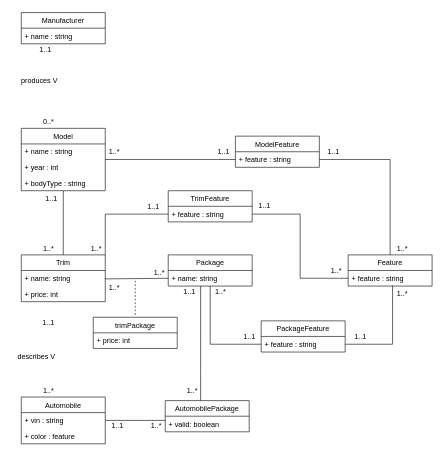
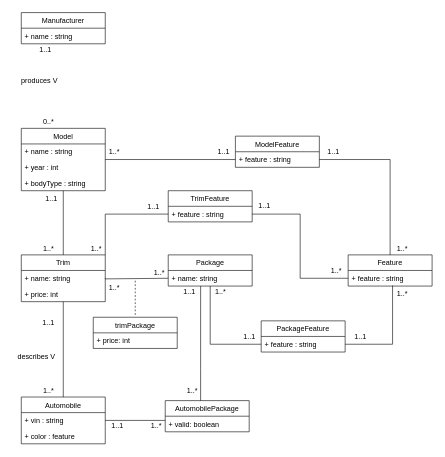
  <mxCell id="0" />
  <mxCell id="1" parent="0" />
  <mxCell id="2" value="Automobile" style="swimlane;fontStyle=0;childLayout=stackLayout;horizontal=1;startSize=26;fillColor=none;horizontalStack=0;resizeParent=1;resizeParentMax=0;resizeLast=0;collapsible=1;marginBottom=0;" parent="1" vertex="1"><mxGeometry x="35" y="661" width="140" height="78" as="geometry" /></mxCell>
  <mxCell id="3" value="+ vin : string" style="text;strokeColor=none;fillColor=none;align=left;verticalAlign=top;spacingLeft=4;spacingRight=4;overflow=hidden;rotatable=0;points=[[0,0.5],[1,0.5]];portConstraint=eastwest;" parent="2" vertex="1"><mxGeometry y="26" width="140" height="26" as="geometry" /></mxCell>
  <mxCell id="4" value="+ color : feature" style="text;strokeColor=none;fillColor=none;align=left;verticalAlign=top;spacingLeft=4;spacingRight=4;overflow=hidden;rotatable=0;points=[[0,0.5],[1,0.5]];portConstraint=eastwest;" parent="2" vertex="1"><mxGeometry y="52" width="140" height="26" as="geometry" /></mxCell>
  <mxCell id="5" value="Manufacturer" style="swimlane;fontStyle=0;childLayout=stackLayout;horizontal=1;startSize=26;fillColor=none;horizontalStack=0;resizeParent=1;resizeParentMax=0;resizeLast=0;collapsible=1;marginBottom=0;" parent="1" vertex="1"><mxGeometry x="35" y="20" width="140" height="52" as="geometry" /></mxCell>
  <mxCell id="6" value="+ name : string" style="text;strokeColor=none;fillColor=none;align=left;verticalAlign=top;spacingLeft=4;spacingRight=4;overflow=hidden;rotatable=0;points=[[0,0.5],[1,0.5]];portConstraint=eastwest;" parent="5" vertex="1"><mxGeometry y="26" width="140" height="26" as="geometry" /></mxCell>
  <mxCell id="7" value="1..1" style="text;html=1;align=center;verticalAlign=middle;resizable=0;points=[];autosize=1;strokeColor=none;fillColor=none;" parent="1" vertex="1"><mxGeometry x="55" y="72" width="40" height="20" as="geometry" /></mxCell>
  <mxCell id="8" value="0..*" style="text;html=1;align=center;verticalAlign=middle;resizable=0;points=[];autosize=1;strokeColor=none;fillColor=none;" parent="1" vertex="1"><mxGeometry x="65" y="193" width="30" height="20" as="geometry" /></mxCell>
  <mxCell id="9" style="edgeStyle=orthogonalEdgeStyle;rounded=0;orthogonalLoop=1;jettySize=auto;html=1;entryX=0.5;entryY=0;entryDx=0;entryDy=0;endArrow=none;endFill=0;" parent="1" source="11" target="18" edge="1"><mxGeometry relative="1" as="geometry" /></mxCell>
  <mxCell id="10" style="edgeStyle=orthogonalEdgeStyle;rounded=0;orthogonalLoop=1;jettySize=auto;html=1;endArrow=none;endFill=0;" parent="1" source="11" target="38" edge="1"><mxGeometry relative="1" as="geometry" /></mxCell>
  <mxCell id="11" value="Model" style="swimlane;fontStyle=0;childLayout=stackLayout;horizontal=1;startSize=26;fillColor=none;horizontalStack=0;resizeParent=1;resizeParentMax=0;resizeLast=0;collapsible=1;marginBottom=0;" parent="1" vertex="1"><mxGeometry x="35" y="213" width="140" height="104" as="geometry" /></mxCell>
  <mxCell id="12" value="+ name : string" style="text;strokeColor=none;fillColor=none;align=left;verticalAlign=top;spacingLeft=4;spacingRight=4;overflow=hidden;rotatable=0;points=[[0,0.5],[1,0.5]];portConstraint=eastwest;" parent="11" vertex="1"><mxGeometry y="26" width="140" height="26" as="geometry" /></mxCell>
  <mxCell id="13" value="+ year : int" style="text;strokeColor=none;fillColor=none;align=left;verticalAlign=top;spacingLeft=4;spacingRight=4;overflow=hidden;rotatable=0;points=[[0,0.5],[1,0.5]];portConstraint=eastwest;" parent="11" vertex="1"><mxGeometry y="52" width="140" height="26" as="geometry" /></mxCell>
  <mxCell id="14" value="+ bodyType : string" style="text;strokeColor=none;fillColor=none;align=left;verticalAlign=top;spacingLeft=4;spacingRight=4;overflow=hidden;rotatable=0;points=[[0,0.5],[1,0.5]];portConstraint=eastwest;" parent="11" vertex="1"><mxGeometry y="78" width="140" height="26" as="geometry" /></mxCell>
  <mxCell id="15" value="1..1" style="text;html=1;align=center;verticalAlign=middle;resizable=0;points=[];autosize=1;strokeColor=none;fillColor=none;" parent="1" vertex="1"><mxGeometry x="65" y="320" width="40" height="20" as="geometry" /></mxCell>
  <mxCell id="16" value="produces V" style="text;html=1;align=center;verticalAlign=middle;resizable=0;points=[];autosize=1;strokeColor=none;fillColor=none;" parent="1" vertex="1"><mxGeometry x="25" y="124" width="80" height="20" as="geometry" /></mxCell>
+ <mxCell id="17" style="edgeStyle=orthogonalEdgeStyle;rounded=0;orthogonalLoop=1;jettySize=auto;html=1;entryX=0.5;entryY=0;entryDx=0;entryDy=0;endArrow=none;endFill=0;" parent="1" source="18" target="2" edge="1"><mxGeometry relative="1" as="geometry" /></mxCell>
  <mxCell id="18" value="Trim" style="swimlane;fontStyle=0;childLayout=stackLayout;horizontal=1;startSize=26;fillColor=none;horizontalStack=0;resizeParent=1;resizeParentMax=0;resizeLast=0;collapsible=1;marginBottom=0;" parent="1" vertex="1"><mxGeometry x="35" y="424" width="140" height="78" as="geometry" /></mxCell>
  <mxCell id="19" value="+ name: string" style="text;strokeColor=none;fillColor=none;align=left;verticalAlign=top;spacingLeft=4;spacingRight=4;overflow=hidden;rotatable=0;points=[[0,0.5],[1,0.5]];portConstraint=eastwest;" parent="18" vertex="1"><mxGeometry y="26" width="140" height="26" as="geometry" /></mxCell>
  <mxCell id="20" value="+ price: int" style="text;strokeColor=none;fillColor=none;align=left;verticalAlign=top;spacingLeft=4;spacingRight=4;overflow=hidden;rotatable=0;points=[[0,0.5],[1,0.5]];portConstraint=eastwest;" parent="18" vertex="1"><mxGeometry y="52" width="140" height="26" as="geometry" /></mxCell>
  <mxCell id="21" value="Feature" style="swimlane;fontStyle=0;childLayout=stackLayout;horizontal=1;startSize=26;fillColor=none;horizontalStack=0;resizeParent=1;resizeParentMax=0;resizeLast=0;collapsible=1;marginBottom=0;" parent="1" vertex="1"><mxGeometry x="580" y="424" width="140" height="52" as="geometry" /></mxCell>
  <mxCell id="22" value="+ feature : string" style="text;strokeColor=none;fillColor=none;align=left;verticalAlign=top;spacingLeft=4;spacingRight=4;overflow=hidden;rotatable=0;points=[[0,0.5],[1,0.5]];portConstraint=eastwest;" parent="21" vertex="1"><mxGeometry y="26" width="140" height="26" as="geometry" /></mxCell>
  <mxCell id="23" style="edgeStyle=orthogonalEdgeStyle;rounded=0;orthogonalLoop=1;jettySize=auto;html=1;endArrow=none;endFill=0;" parent="1" source="24" target="40" edge="1"><mxGeometry relative="1" as="geometry" /></mxCell>
  <mxCell id="24" value="Package" style="swimlane;fontStyle=0;childLayout=stackLayout;horizontal=1;startSize=26;fillColor=none;horizontalStack=0;resizeParent=1;resizeParentMax=0;resizeLast=0;collapsible=1;marginBottom=0;" parent="1" vertex="1"><mxGeometry x="280" y="424" width="140" height="52" as="geometry" /></mxCell>
  <mxCell id="25" value="+ name: string" style="text;strokeColor=none;fillColor=none;align=left;verticalAlign=top;spacingLeft=4;spacingRight=4;overflow=hidden;rotatable=0;points=[[0,0.5],[1,0.5]];portConstraint=eastwest;" parent="24" vertex="1"><mxGeometry y="26" width="140" height="26" as="geometry" /></mxCell>
  <mxCell id="26" value="1..*" style="text;html=1;align=center;verticalAlign=middle;resizable=0;points=[];autosize=1;strokeColor=none;fillColor=none;" parent="1" vertex="1"><mxGeometry x="65" y="404" width="30" height="20" as="geometry" /></mxCell>
  <mxCell id="27" value="describes V" style="text;html=1;align=center;verticalAlign=middle;resizable=0;points=[];autosize=1;strokeColor=none;fillColor=none;" parent="1" vertex="1"><mxGeometry x="20" y="584" width="80" height="20" as="geometry" /></mxCell>
  <mxCell id="28" value="1..1" style="text;html=1;align=center;verticalAlign=middle;resizable=0;points=[];autosize=1;strokeColor=none;fillColor=none;" parent="1" vertex="1"><mxGeometry x="60" y="528" width="40" height="20" as="geometry" /></mxCell>
  <mxCell id="29" value="1..*" style="text;html=1;align=center;verticalAlign=middle;resizable=0;points=[];autosize=1;strokeColor=none;fillColor=none;" parent="1" vertex="1"><mxGeometry x="65" y="641" width="30" height="20" as="geometry" /></mxCell>
  <mxCell id="30" value="1..*" style="text;html=1;align=center;verticalAlign=middle;resizable=0;points=[];autosize=1;strokeColor=none;fillColor=none;" parent="1" vertex="1"><mxGeometry x="250" y="444" width="30" height="20" as="geometry" /></mxCell>
  <mxCell id="31" value="1..*" style="text;html=1;align=center;verticalAlign=middle;resizable=0;points=[];autosize=1;strokeColor=none;fillColor=none;" parent="1" vertex="1"><mxGeometry x="145" y="404" width="30" height="20" as="geometry" /></mxCell>
  <mxCell id="32" value="trimPackage" style="swimlane;fontStyle=0;childLayout=stackLayout;horizontal=1;startSize=26;fillColor=none;horizontalStack=0;resizeParent=1;resizeParentMax=0;resizeLast=0;collapsible=1;marginBottom=0;" parent="1" vertex="1"><mxGeometry x="155" y="528" width="140" height="52" as="geometry" /></mxCell>
  <mxCell id="33" value="+ price: int" style="text;strokeColor=none;fillColor=none;align=left;verticalAlign=top;spacingLeft=4;spacingRight=4;overflow=hidden;rotatable=0;points=[[0,0.5],[1,0.5]];portConstraint=eastwest;" parent="32" vertex="1"><mxGeometry y="26" width="140" height="26" as="geometry" /></mxCell>
  <mxCell id="34" style="edgeStyle=orthogonalEdgeStyle;rounded=0;orthogonalLoop=1;jettySize=auto;html=1;exitX=1;exitY=0.5;exitDx=0;exitDy=0;entryX=0;entryY=0.5;entryDx=0;entryDy=0;endArrow=none;endFill=0;" parent="1" source="19" edge="1"><mxGeometry relative="1" as="geometry"><Array as="points"><mxPoint x="175" y="464" /><mxPoint x="280" y="464" /></Array><mxPoint x="280" y="463" as="targetPoint" /></mxGeometry></mxCell>
  <mxCell id="35" value="" style="endArrow=none;dashed=1;html=1;rounded=0;strokeColor=default;" parent="1" edge="1"><mxGeometry width="50" height="50" relative="1" as="geometry"><mxPoint x="225" y="524" as="sourcePoint" /><mxPoint x="225" y="464" as="targetPoint" /></mxGeometry></mxCell>
  <mxCell id="36" value="1..*" style="text;html=1;align=center;verticalAlign=middle;resizable=0;points=[];autosize=1;strokeColor=none;fillColor=none;" parent="1" vertex="1"><mxGeometry x="655" y="404" width="30" height="20" as="geometry" /></mxCell>
  <mxCell id="37" value="ModelFeature" style="swimlane;fontStyle=0;childLayout=stackLayout;horizontal=1;startSize=26;fillColor=none;horizontalStack=0;resizeParent=1;resizeParentMax=0;resizeLast=0;collapsible=1;marginBottom=0;" parent="1" vertex="1"><mxGeometry x="392" y="226" width="140" height="52" as="geometry" /></mxCell>
  <mxCell id="38" value="+ feature : string" style="text;strokeColor=none;fillColor=none;align=left;verticalAlign=top;spacingLeft=4;spacingRight=4;overflow=hidden;rotatable=0;points=[[0,0.5],[1,0.5]];portConstraint=eastwest;" parent="37" vertex="1"><mxGeometry y="26" width="140" height="26" as="geometry" /></mxCell>
  <mxCell id="39" value="PackageFeature" style="swimlane;fontStyle=0;childLayout=stackLayout;horizontal=1;startSize=26;fillColor=none;horizontalStack=0;resizeParent=1;resizeParentMax=0;resizeLast=0;collapsible=1;marginBottom=0;" parent="1" vertex="1"><mxGeometry x="435" y="534" width="140" height="52" as="geometry" /></mxCell>
  <mxCell id="40" value="+ feature : string" style="text;strokeColor=none;fillColor=none;align=left;verticalAlign=top;spacingLeft=4;spacingRight=4;overflow=hidden;rotatable=0;points=[[0,0.5],[1,0.5]];portConstraint=eastwest;" parent="39" vertex="1"><mxGeometry y="26" width="140" height="26" as="geometry" /></mxCell>
  <mxCell id="41" style="edgeStyle=orthogonalEdgeStyle;rounded=0;orthogonalLoop=1;jettySize=auto;html=1;entryX=0.529;entryY=0.962;entryDx=0;entryDy=0;entryPerimeter=0;endArrow=none;endFill=0;" parent="1" source="40" target="22" edge="1"><mxGeometry relative="1" as="geometry" /></mxCell>
  <mxCell id="42" value="TrimFeature" style="swimlane;fontStyle=0;childLayout=stackLayout;horizontal=1;startSize=26;fillColor=none;horizontalStack=0;resizeParent=1;resizeParentMax=0;resizeLast=0;collapsible=1;marginBottom=0;" parent="1" vertex="1"><mxGeometry x="280" y="317" width="140" height="52" as="geometry" /></mxCell>
  <mxCell id="43" value="+ feature : string" style="text;strokeColor=none;fillColor=none;align=left;verticalAlign=top;spacingLeft=4;spacingRight=4;overflow=hidden;rotatable=0;points=[[0,0.5],[1,0.5]];portConstraint=eastwest;" parent="42" vertex="1"><mxGeometry y="26" width="140" height="26" as="geometry" /></mxCell>
  <mxCell id="44" style="edgeStyle=orthogonalEdgeStyle;rounded=0;orthogonalLoop=1;jettySize=auto;html=1;entryX=0.5;entryY=0;entryDx=0;entryDy=0;endArrow=none;endFill=0;" parent="1" source="38" target="21" edge="1"><mxGeometry relative="1" as="geometry" /></mxCell>
  <mxCell id="45" value="1..*" style="text;html=1;align=center;verticalAlign=middle;resizable=0;points=[];autosize=1;strokeColor=none;fillColor=none;" parent="1" vertex="1"><mxGeometry x="175" y="242" width="30" height="20" as="geometry" /></mxCell>
  <mxCell id="46" value="1..1" style="text;html=1;align=center;verticalAlign=middle;resizable=0;points=[];autosize=1;strokeColor=none;fillColor=none;" parent="1" vertex="1"><mxGeometry x="352" y="242" width="40" height="20" as="geometry" /></mxCell>
  <mxCell id="47" value="1..1" style="text;html=1;align=center;verticalAlign=middle;resizable=0;points=[];autosize=1;strokeColor=none;fillColor=none;" parent="1" vertex="1"><mxGeometry x="535" y="242" width="40" height="20" as="geometry" /></mxCell>
  <mxCell id="48" value="1..*" style="text;html=1;align=center;verticalAlign=middle;resizable=0;points=[];autosize=1;strokeColor=none;fillColor=none;" parent="1" vertex="1"><mxGeometry x="655" y="479" width="30" height="20" as="geometry" /></mxCell>
  <mxCell id="49" value="1..*" style="text;html=1;align=center;verticalAlign=middle;resizable=0;points=[];autosize=1;strokeColor=none;fillColor=none;" parent="1" vertex="1"><mxGeometry x="352" y="476" width="30" height="20" as="geometry" /></mxCell>
  <mxCell id="50" value="1..*" style="text;html=1;align=center;verticalAlign=middle;resizable=0;points=[];autosize=1;strokeColor=none;fillColor=none;" parent="1" vertex="1"><mxGeometry x="175" y="469" width="30" height="20" as="geometry" /></mxCell>
  <mxCell id="51" value="1..*" style="text;html=1;align=center;verticalAlign=middle;resizable=0;points=[];autosize=1;strokeColor=none;fillColor=none;" parent="1" vertex="1"><mxGeometry x="545" y="440" width="30" height="20" as="geometry" /></mxCell>
  <mxCell id="52" value="1..1" style="text;html=1;align=center;verticalAlign=middle;resizable=0;points=[];autosize=1;strokeColor=none;fillColor=none;" parent="1" vertex="1"><mxGeometry x="395" y="550" width="40" height="20" as="geometry" /></mxCell>
  <mxCell id="53" value="1..1" style="text;html=1;align=center;verticalAlign=middle;resizable=0;points=[];autosize=1;strokeColor=none;fillColor=none;" parent="1" vertex="1"><mxGeometry x="580" y="550" width="40" height="20" as="geometry" /></mxCell>
  <mxCell id="54" value="1..1" style="text;html=1;align=center;verticalAlign=middle;resizable=0;points=[];autosize=1;strokeColor=none;fillColor=none;" parent="1" vertex="1"><mxGeometry x="235" y="334" width="40" height="20" as="geometry" /></mxCell>
  <mxCell id="55" value="1..1" style="text;html=1;align=center;verticalAlign=middle;resizable=0;points=[];autosize=1;strokeColor=none;fillColor=none;" parent="1" vertex="1"><mxGeometry x="420" y="333" width="40" height="20" as="geometry" /></mxCell>
  <mxCell id="56" style="edgeStyle=orthogonalEdgeStyle;rounded=0;orthogonalLoop=1;jettySize=auto;html=1;entryX=1;entryY=0;entryDx=0;entryDy=0;endArrow=none;endFill=0;" parent="1" source="43" target="18" edge="1"><mxGeometry relative="1" as="geometry" /></mxCell>
  <mxCell id="57" style="edgeStyle=orthogonalEdgeStyle;rounded=0;orthogonalLoop=1;jettySize=auto;html=1;entryX=0;entryY=0.5;entryDx=0;entryDy=0;endArrow=none;endFill=0;" parent="1" source="43" target="22" edge="1"><mxGeometry relative="1" as="geometry" /></mxCell>
  <mxCell id="58" style="edgeStyle=orthogonalEdgeStyle;rounded=0;orthogonalLoop=1;jettySize=auto;html=1;entryX=0.386;entryY=1;entryDx=0;entryDy=0;entryPerimeter=0;endArrow=none;endFill=0;" parent="1" source="59" target="25" edge="1"><mxGeometry relative="1" as="geometry"><Array as="points"><mxPoint x="334" y="614" /><mxPoint x="334" y="614" /></Array></mxGeometry></mxCell>
  <mxCell id="59" value="AutomobilePackage" style="swimlane;fontStyle=0;childLayout=stackLayout;horizontal=1;startSize=26;fillColor=none;horizontalStack=0;resizeParent=1;resizeParentMax=0;resizeLast=0;collapsible=1;marginBottom=0;" parent="1" vertex="1"><mxGeometry x="275" y="667" width="140" height="52" as="geometry" /></mxCell>
  <mxCell id="60" value="+ valid: boolean" style="text;strokeColor=none;fillColor=none;align=left;verticalAlign=top;spacingLeft=4;spacingRight=4;overflow=hidden;rotatable=0;points=[[0,0.5],[1,0.5]];portConstraint=eastwest;" parent="59" vertex="1"><mxGeometry y="26" width="140" height="26" as="geometry" /></mxCell>
  <mxCell id="61" style="edgeStyle=orthogonalEdgeStyle;rounded=0;orthogonalLoop=1;jettySize=auto;html=1;entryX=0;entryY=0.269;entryDx=0;entryDy=0;entryPerimeter=0;endArrow=none;endFill=0;" parent="1" source="3" target="60" edge="1"><mxGeometry relative="1" as="geometry" /></mxCell>
  <mxCell id="62" value="1..1" style="text;html=1;align=center;verticalAlign=middle;resizable=0;points=[];autosize=1;strokeColor=none;fillColor=none;" parent="1" vertex="1"><mxGeometry x="175" y="699" width="40" height="20" as="geometry" /></mxCell>
  <mxCell id="63" value="1..1" style="text;html=1;align=center;verticalAlign=middle;resizable=0;points=[];autosize=1;strokeColor=none;fillColor=none;" parent="1" vertex="1"><mxGeometry x="295" y="476" width="40" height="20" as="geometry" /></mxCell>
  <mxCell id="64" value="1..*" style="text;html=1;align=center;verticalAlign=middle;resizable=0;points=[];autosize=1;strokeColor=none;fillColor=none;" parent="1" vertex="1"><mxGeometry x="245" y="699" width="30" height="20" as="geometry" /></mxCell>
  <mxCell id="65" value="1..*" style="text;html=1;align=center;verticalAlign=middle;resizable=0;points=[];autosize=1;strokeColor=none;fillColor=none;" parent="1" vertex="1"><mxGeometry x="305" y="641" width="30" height="20" as="geometry" /></mxCell>
